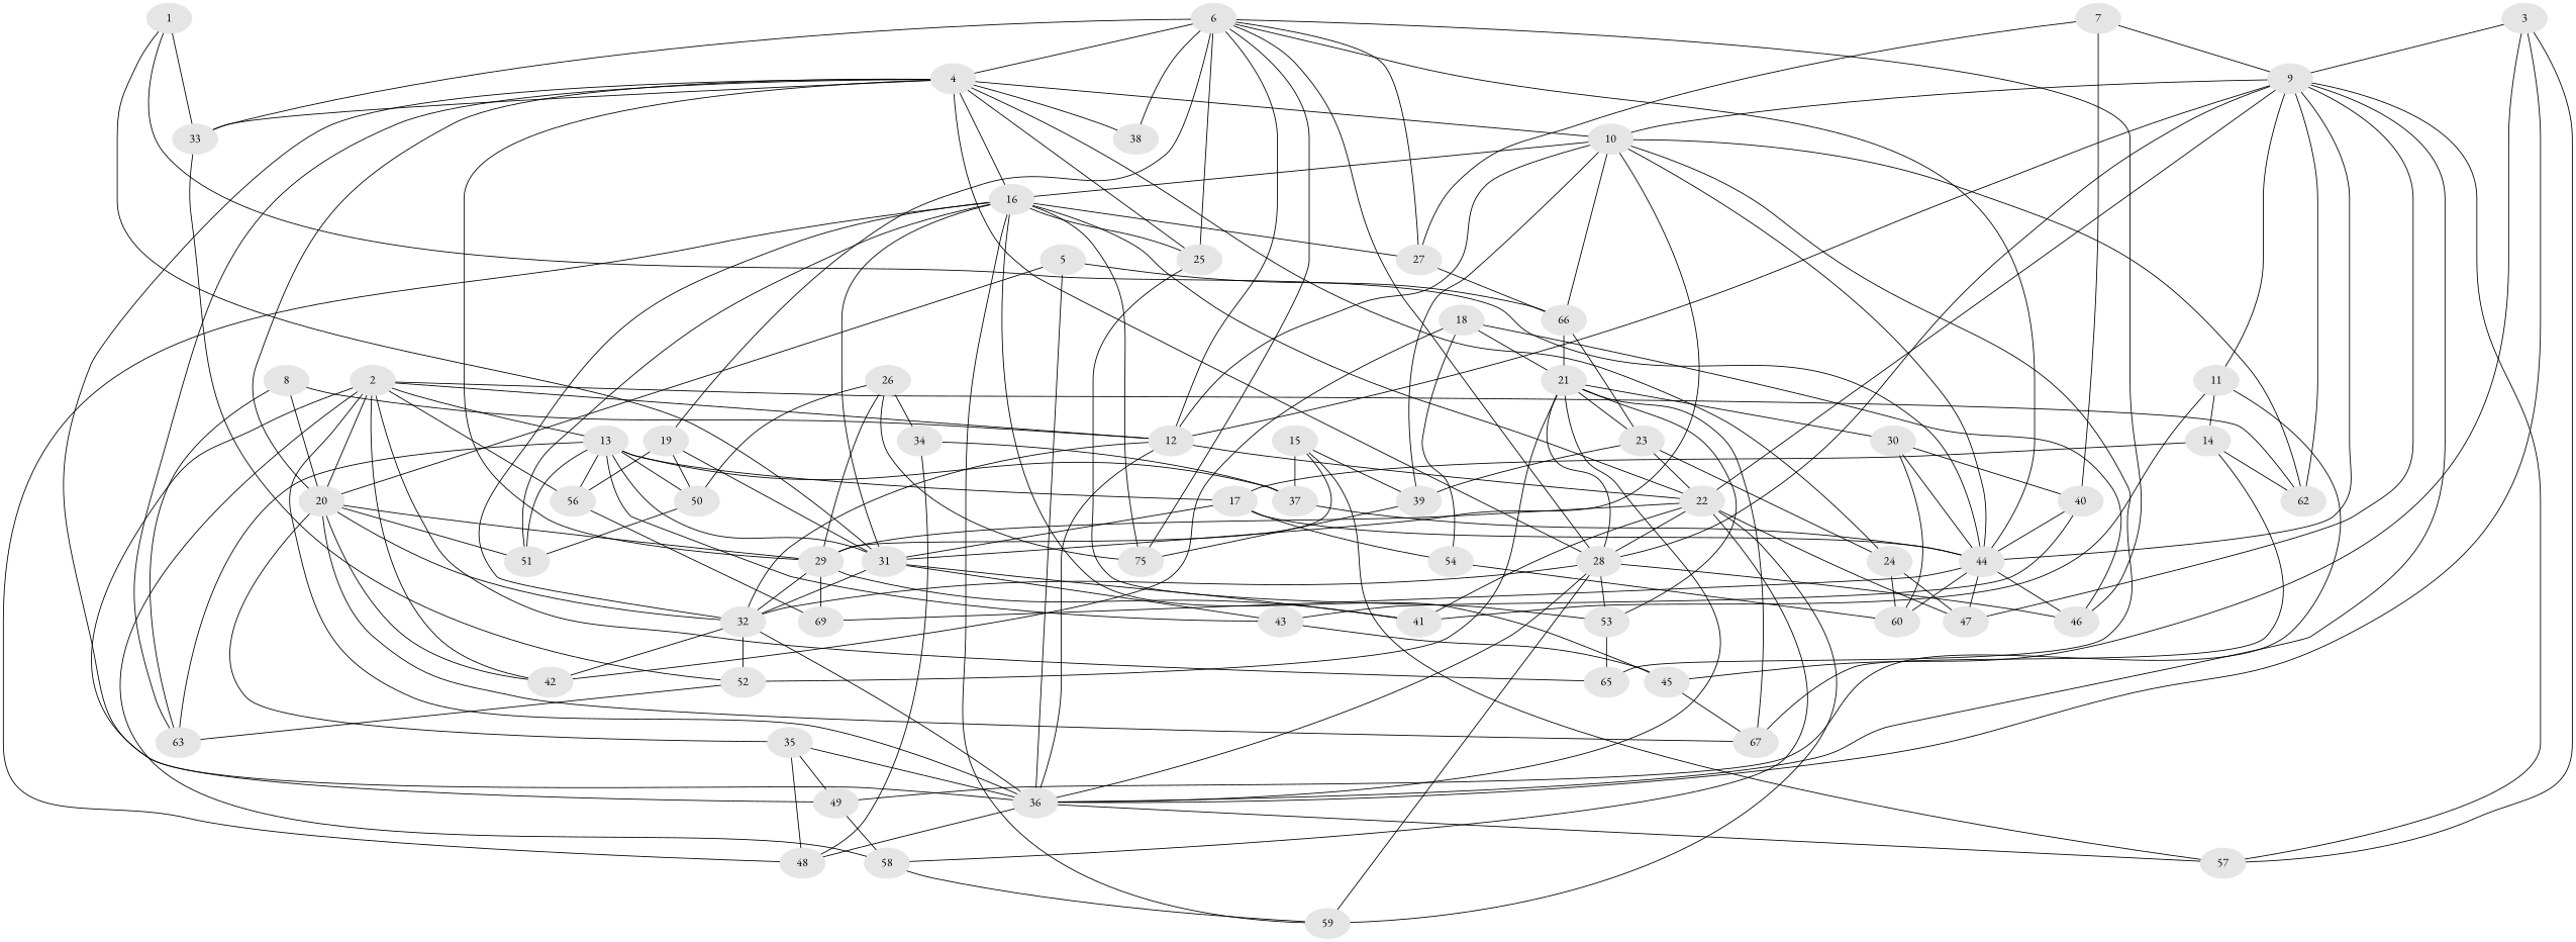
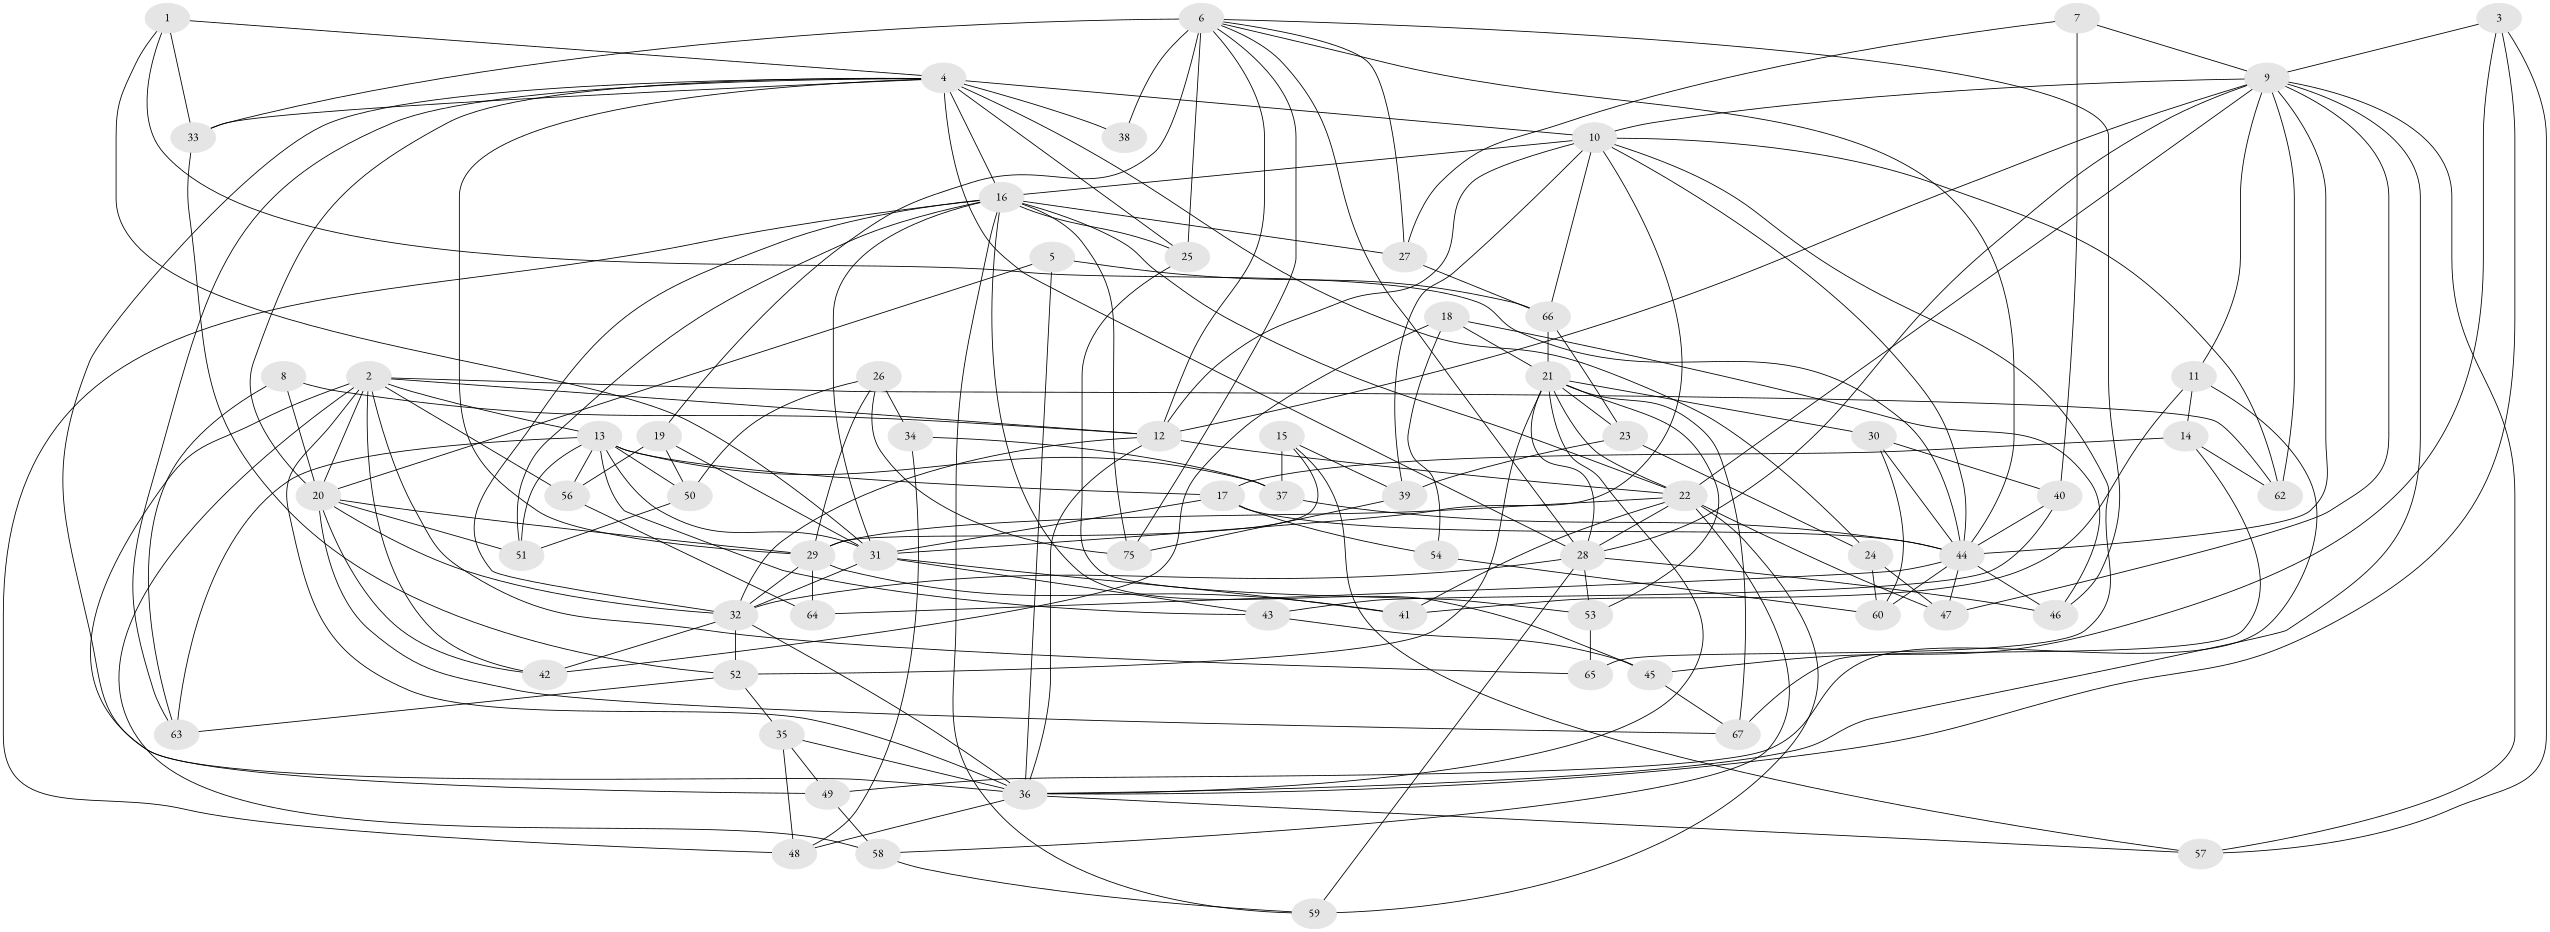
  graph {
    fontname="EB Garamond"
    node [color=gray90 fontname="EB Garamond" style=filled]
    edge [fontname="EB Garamond" weight=1.0]
    1
    4
    31
    33
    44
    20
    36
    10
    16
    24
    25
    28
    29
    38
    63
    41
    32
    43
    52
    46
    47
    60
-   64 [label=69]
+   64
    2
    12
    13
    42
    49
    56
    58
    62
    65
    22
    17
    37
    50
    51
    67
    35
    57
    48
    59
    3
    9
    45
    11
    66
    39
    27
    n50 [label=75]
    53
    5
    21
    23
    30
    6
    19
    7
    40
    8
    14
    54
    15
    18
    26
    34
-   6 -- 4
+   1 -- 4
    1 -- 31
    1 -- 33
    1 -- 44
    4 -- 33
    4 -- 20
    4 -- 36
    4 -- 10
    4 -- 16
    4 -- 24
    4 -- 25
    4 -- 28
    4 -- 29
    4 -- 38
    4 -- 63
    31 -- 41
    31 -- 32
    31 -- 43
    33 -- 52
    44 -- 46
    44 -- 47
    44 -- 60
    44 -- 64
    20 -- 29
    20 -- 32
    20 -- 42
    20 -- 51
    20 -- 67
-   20 -- 35
+   52 -- 35
    36 -- 57
    36 -- 48
    10 -- 31
    10 -- 44
    10 -- 16
    10 -- 12
    10 -- 62
    10 -- 65
    10 -- 66
    10 -- 39
    16 -- 31
    16 -- 25
    16 -- 32
    16 -- 22
    16 -- 51
    16 -- 48
    16 -- 59
    16 -- 45
    16 -- 27
    16 -- n50
    24 -- 47
    24 -- 60
    25 -- 53
-   28 -- 36
    28 -- 32
    28 -- 46
    28 -- 59
    28 -- 53
    29 -- 41
    29 -- 32
    29 -- 64
    32 -- 36
    32 -- 52
    32 -- 42
    43 -- 45
    52 -- 63
    2 -- 20
    2 -- 36
    2 -- 12
    2 -- 13
    2 -- 42
    2 -- 49
    2 -- 56
    2 -- 58
    2 -- 62
    2 -- 65
    12 -- 36
    12 -- 32 [weight=4.0]
    12 -- 22
    13 -- 31
    13 -- 63
    13 -- 43
    13 -- 56
    13 -- 17
    13 -- 37
    13 -- 50
    13 -- 51
    49 -- 58
    56 -- 64
    58 -- 59
    22 -- 28
    22 -- 29
    22 -- 41
    22 -- 47
    22 -- 58
    22 -- 59
    17 -- 31 [weight=2.0]
    17 -- 44
    17 -- 54
    37 -- 44
    50 -- 51
    35 -- 36
    35 -- 49
    35 -- 48
    3 -- 36
    3 -- 57
    3 -- 9
    3 -- 45
    9 -- 44
    9 -- 36
    9 -- 10
    9 -- 28
    9 -- 47
    9 -- 12
    9 -- 62
    9 -- 22
    9 -- 57
    9 -- 11
    45 -- 67
    11 -- 41
    11 -- 49
    11 -- 14
    66 -- 21
    39 -- n50
    27 -- 66
    53 -- 65
    5 -- 20
    5 -- 36
    5 -- 66
    21 -- 36
    21 -- 28
    21 -- 52
-   23 -- 22
+   21 -- 22
    21 -- 67
    21 -- 53
    21 -- 23
    21 -- 30
    23 -- 24
    23 -- 66
    23 -- 39
    30 -- 44
    30 -- 60
    30 -- 40
    6 -- 33
    6 -- 44
    6 -- 25
    6 -- 28
    6 -- 38 [weight=3.0]
    6 -- 46
    6 -- 12
    6 -- 27
    6 -- n50
    6 -- 19
    19 -- 31
    19 -- 56
    19 -- 50
    7 -- 9
    7 -- 27
    7 -- 40
    40 -- 44
    40 -- 43
    8 -- 20
    8 -- 63
    8 -- 12 [weight=2.0]
    14 -- 62
    14 -- 17
    14 -- 67
    54 -- 60
    15 -- 29
    15 -- 37
    15 -- 57
    15 -- 39
    18 -- 46
    18 -- 42
    18 -- 21
    18 -- 54
    26 -- 29
    26 -- 50
    26 -- n50
    26 -- 34
    34 -- 37
    34 -- 48
  }
